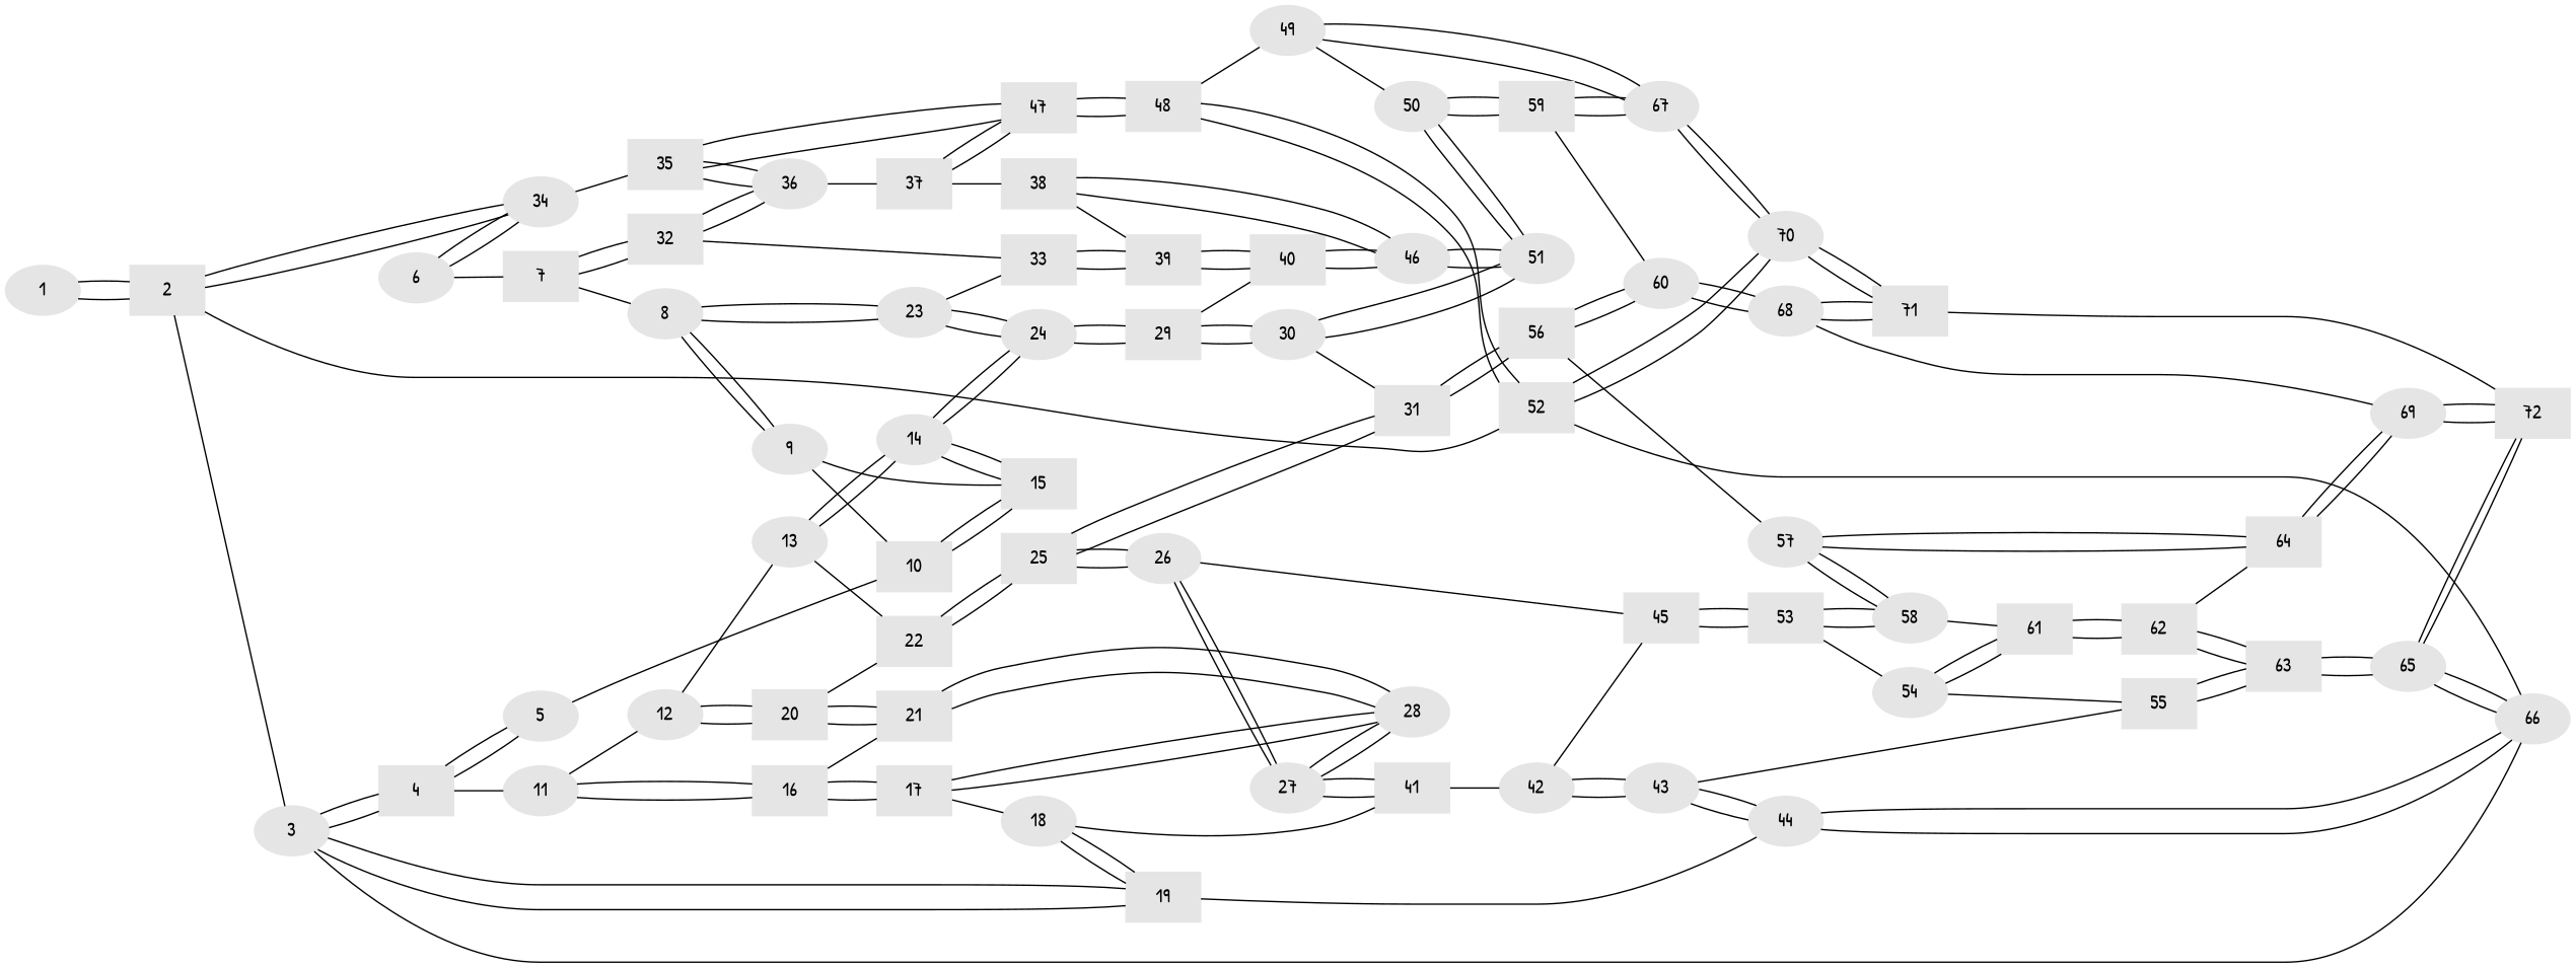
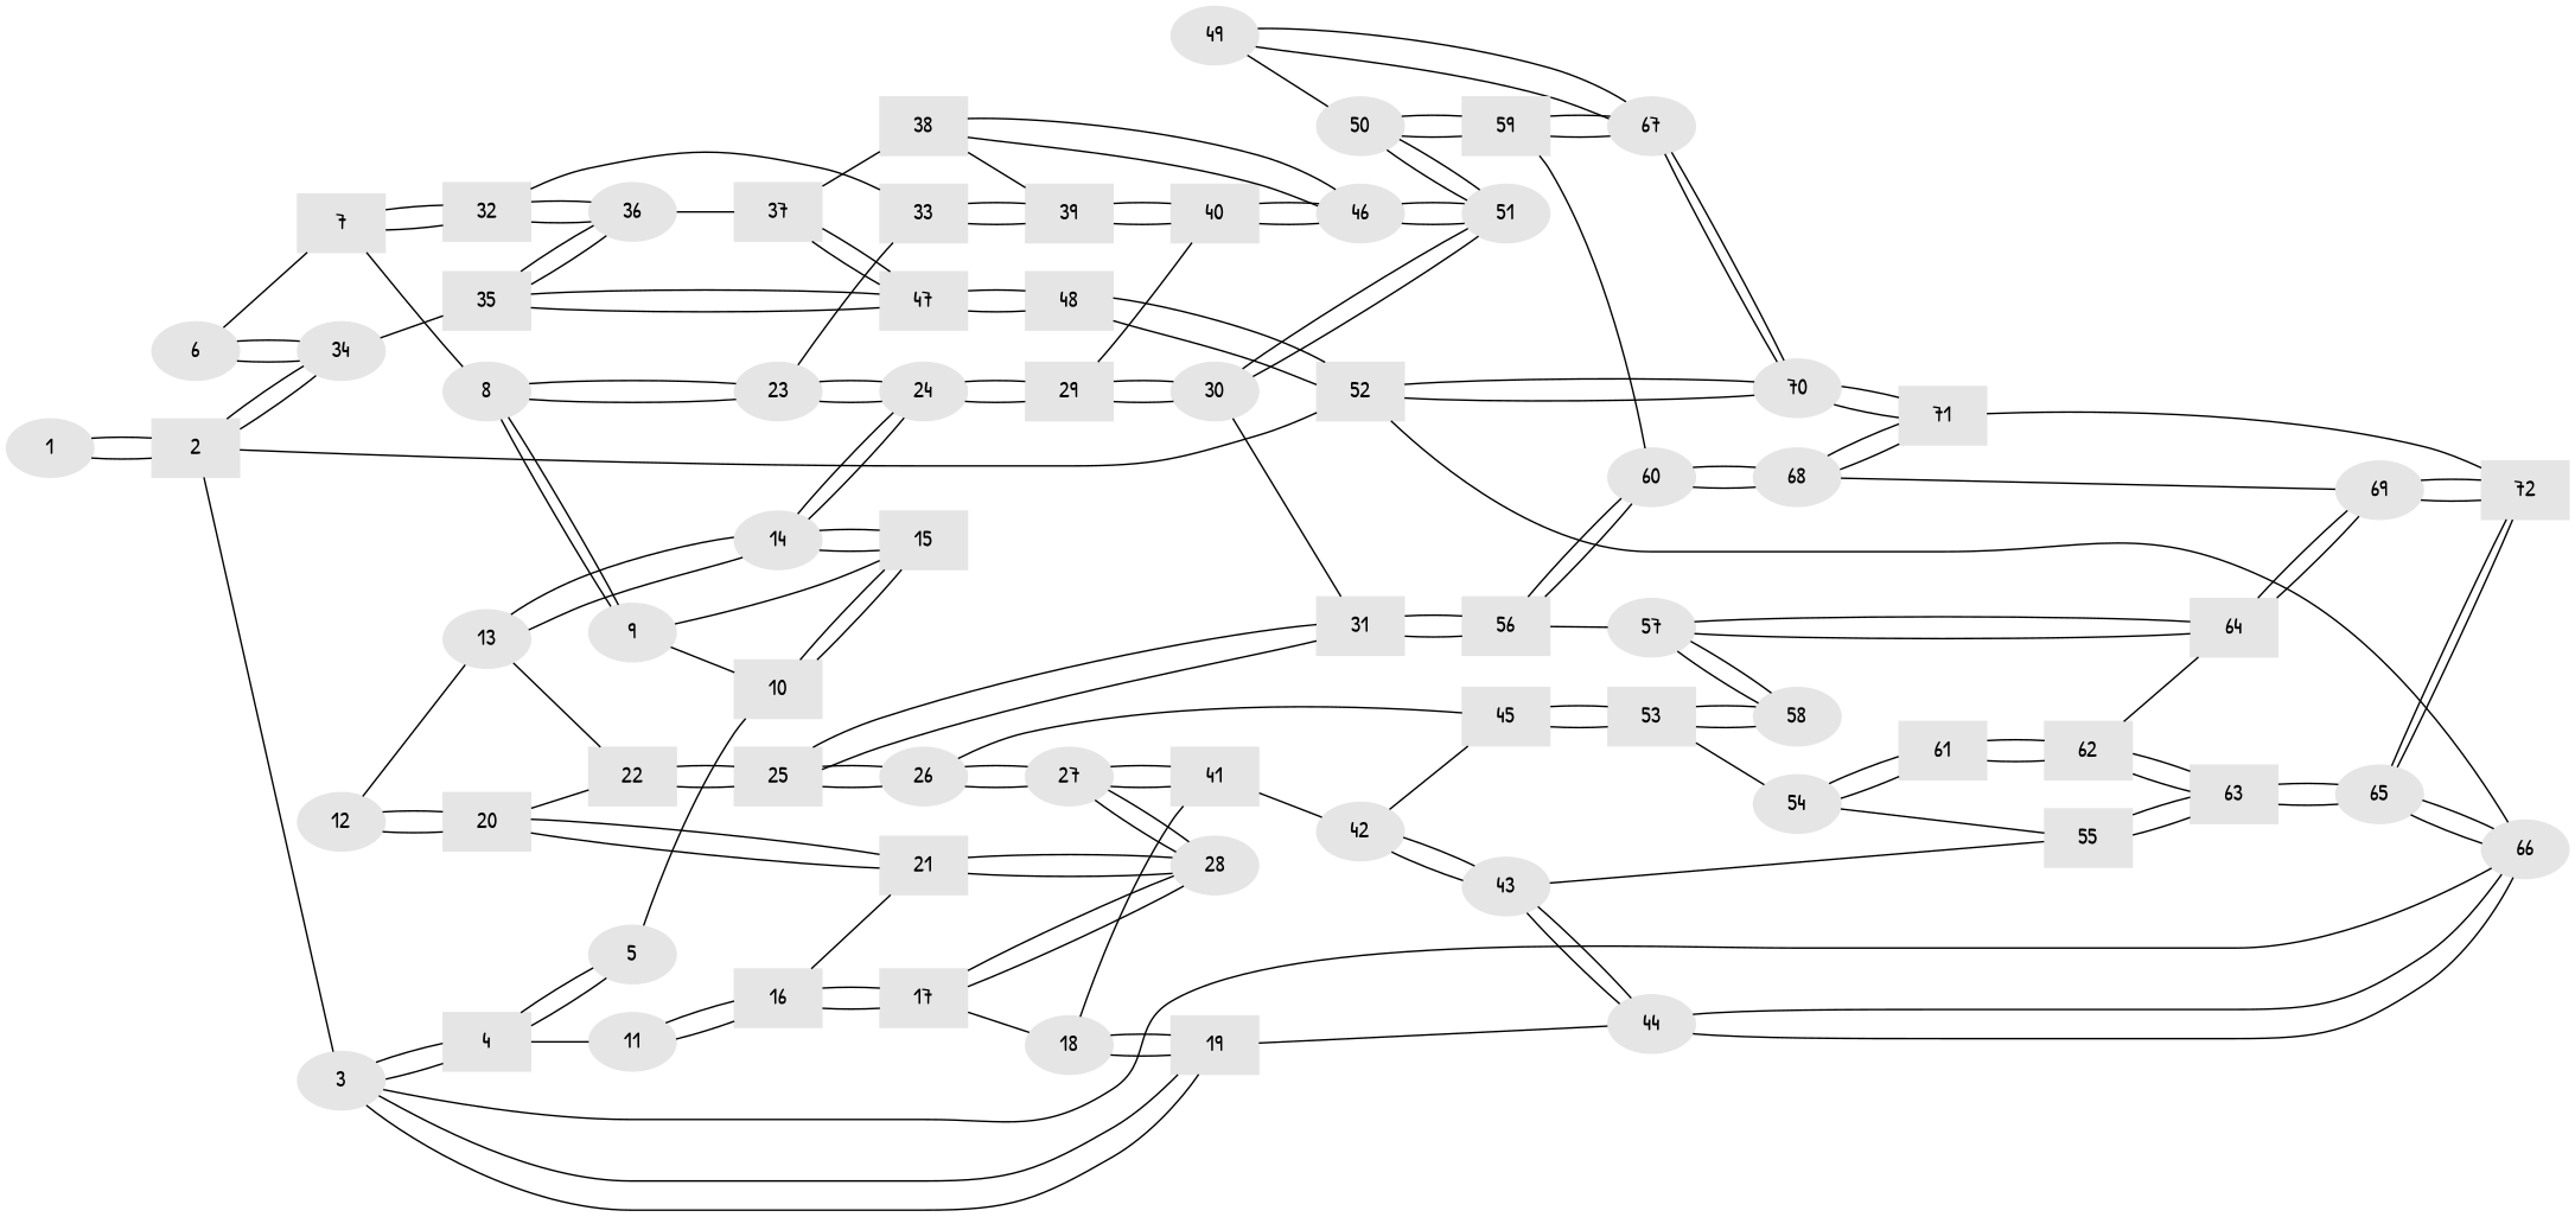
  graph {
    fontname="Patrick Hand"
    rankdir=LR
    node [color=gray90 fontname="Patrick Hand" shape=box style=filled]
    edge [fontname="Patrick Hand"]
    2
    1 [shape=ellipse]
    3 [shape=ellipse]
    34 [shape=ellipse]
    52
    6 [shape=ellipse]
    7
    4
    19
    66 [shape=ellipse]
    35
    70 [shape=ellipse]
    5 [shape=ellipse]
    11 [shape=ellipse]
    44 [shape=ellipse]
    10
    12 [shape=ellipse]
    16
    15
    8 [shape=ellipse]
    32
    9 [shape=ellipse]
    23 [shape=ellipse]
    33
    36 [shape=ellipse]
    24 [shape=ellipse]
    13 [shape=ellipse]
    20
    17
    21
    14 [shape=ellipse]
    22
    25
    29
    18 [shape=ellipse]
    28 [shape=ellipse]
    41
    42 [shape=ellipse]
    26 [shape=ellipse]
    31
    39
    30 [shape=ellipse]
    40
    27 [shape=ellipse]
    45
    56
    53
    51 [shape=ellipse]
    46 [shape=ellipse]
    57 [shape=ellipse]
    60 [shape=ellipse]
    37
    47
    48
    38
    43 [shape=ellipse]
    55
    63
    54 [shape=ellipse]
    58 [shape=ellipse]
    49 [shape=ellipse]
    50 [shape=ellipse]
    67 [shape=ellipse]
    59
    71
    61
    62
    65 [shape=ellipse]
    64
    68 [shape=ellipse]
    69 [shape=ellipse]
    72
    2 -- 3
    2 -- 34
    2 -- 34
    2 -- 52
    1 -- 2
    1 -- 2
    3 -- 4
    3 -- 4
    3 -- 19
    3 -- 19
    3 -- 66
    34 -- 35
    52 -- 66
    52 -- 70
    52 -- 70
    6 -- 34
    6 -- 34
    6 -- 7
    7 -- 8
    7 -- 32
    7 -- 32
    4 -- 5
    4 -- 5
    4 -- 11
    19 -- 44
    35 -- 36
    35 -- 36
    35 -- 47
    35 -- 47
    70 -- 71
    70 -- 71
    5 -- 10
-   11 -- 12
    11 -- 16
    11 -- 16
    44 -- 66
    44 -- 66
    10 -- 15
    10 -- 15
    12 -- 13
    12 -- 20
    12 -- 20
    16 -- 17
    16 -- 17
    16 -- 21
    8 -- 9
    8 -- 9
    8 -- 23
    8 -- 23
    32 -- 33
    32 -- 36
    32 -- 36
    9 -- 10
    9 -- 15
    23 -- 33
    23 -- 24
    23 -- 24
    33 -- 39
    33 -- 39
    36 -- 37
    24 -- 29
    24 -- 29
    13 -- 14
    13 -- 14
    13 -- 22
    20 -- 21
    20 -- 21
    20 -- 22
    17 -- 18
    17 -- 28
    17 -- 28
    21 -- 28
    21 -- 28
    14 -- 15
    14 -- 15
    14 -- 24
    14 -- 24
    22 -- 25
    22 -- 25
    25 -- 26
    25 -- 26
    25 -- 31
    25 -- 31
    29 -- 30
    29 -- 30
    29 -- 40
    18 -- 19
    18 -- 19
    18 -- 41
    41 -- 42
    42 -- 45
    42 -- 43
    42 -- 43
    26 -- 27
    26 -- 27
    26 -- 45
    31 -- 56
    31 -- 56
    39 -- 40
    39 -- 40
    30 -- 31
    30 -- 51
    30 -- 51
    40 -- 46
    40 -- 46
    27 -- 28
    27 -- 28
    27 -- 41
    27 -- 41
    45 -- 53
    45 -- 53
    56 -- 57
    56 -- 60
    56 -- 60
    53 -- 54
    53 -- 58
    53 -- 58
    46 -- 51
    46 -- 51
    57 -- 58
    57 -- 58
    57 -- 64
    57 -- 64
    60 -- 68
    60 -- 68
    37 -- 47
    37 -- 47
    37 -- 38
    47 -- 48
    47 -- 48
    48 -- 52
    48 -- 52
-   48 -- 49
    38 -- 39
    38 -- 46
    38 -- 46
    43 -- 44
    43 -- 44
    43 -- 55
    55 -- 63
    55 -- 63
    63 -- 65
    63 -- 65
    54 -- 55
    54 -- 61
    54 -- 61
-   58 -- 61
    49 -- 50
    49 -- 67
    49 -- 67
    50 -- 51
    50 -- 51
    50 -- 59
    50 -- 59
    67 -- 70
    67 -- 70
    59 -- 60
    59 -- 67
    59 -- 67
    71 -- 72
    61 -- 62
    61 -- 62
    62 -- 63
    62 -- 63
    62 -- 64
    65 -- 66
    65 -- 66
    65 -- 72
    65 -- 72
    64 -- 69
    64 -- 69
    68 -- 71
    68 -- 71
    68 -- 69
    69 -- 72
    69 -- 72
  }
